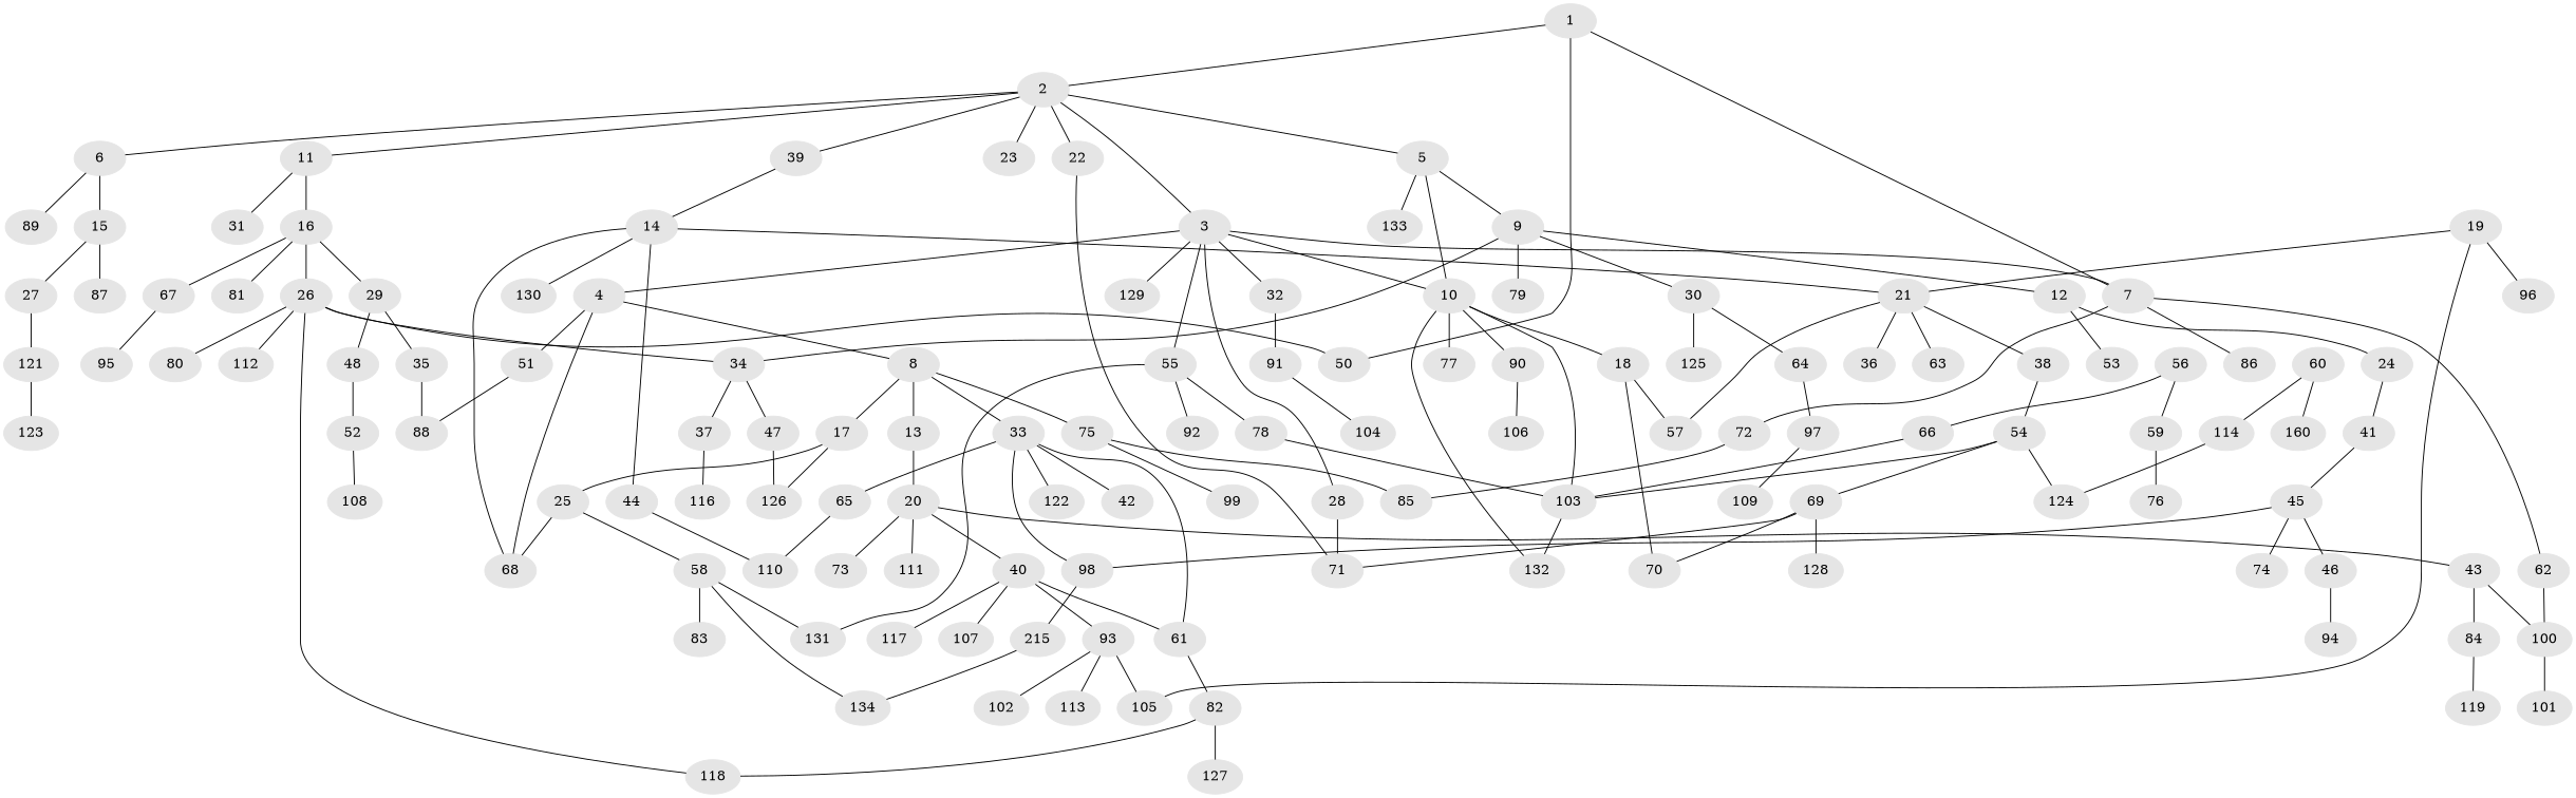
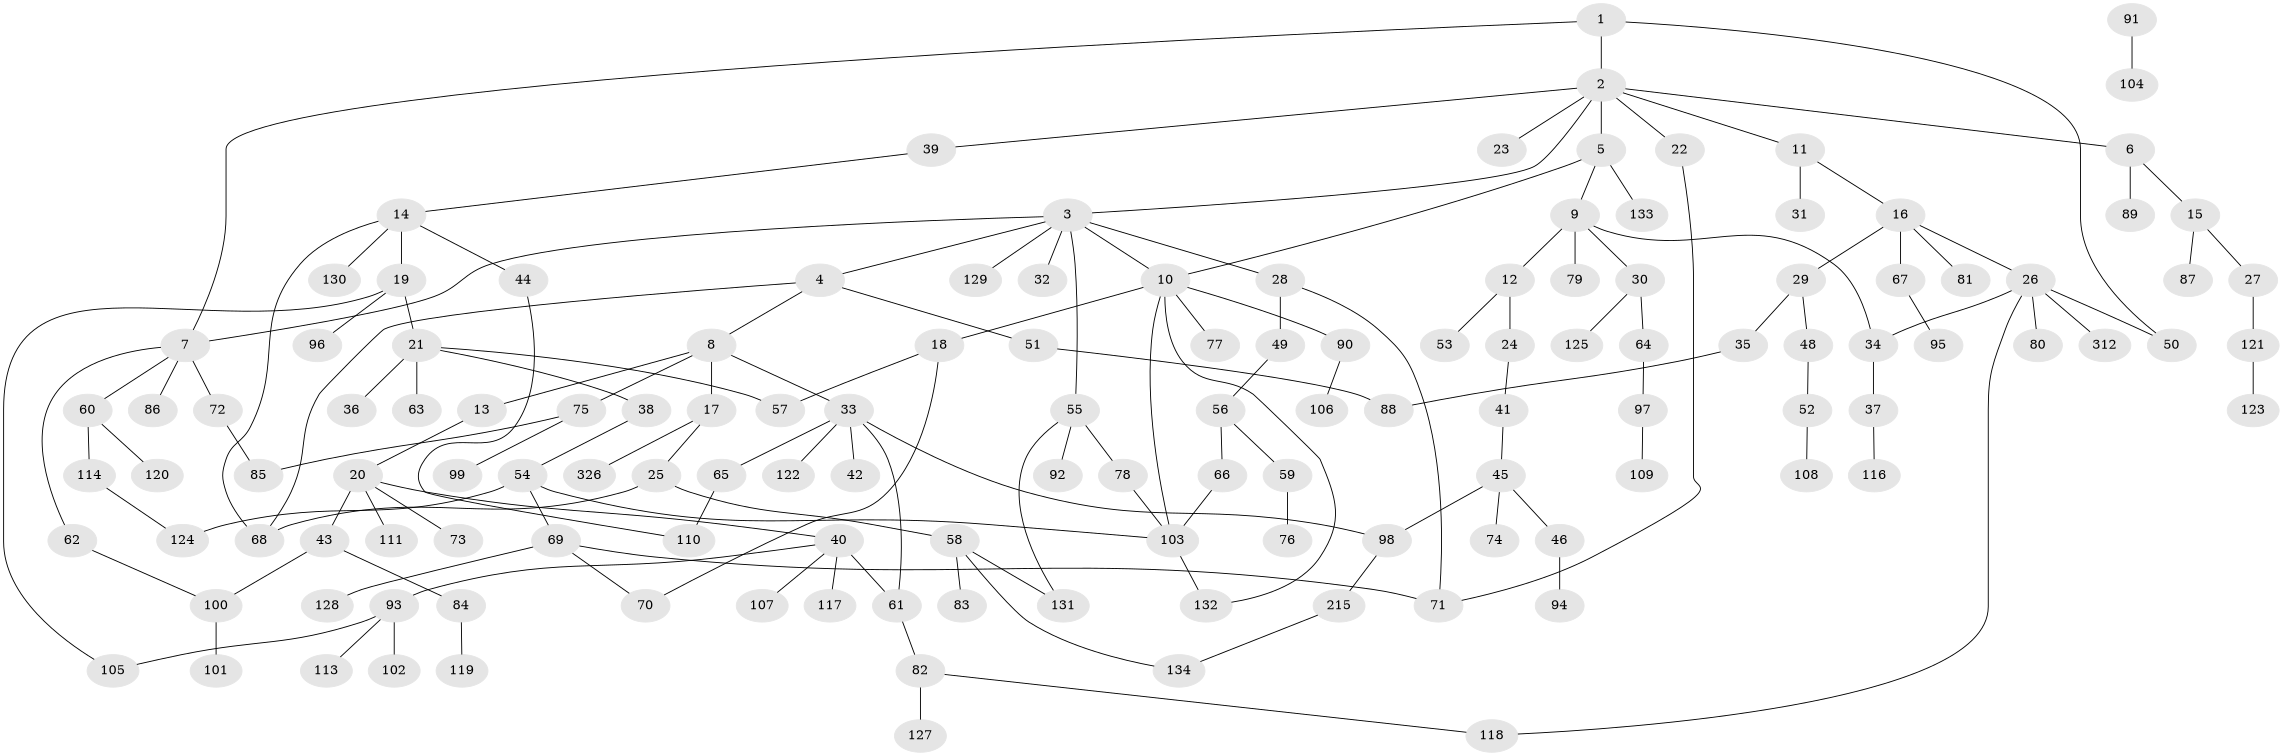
  graph {
    node [color=gray90 style=filled]
    1
    2
    7
    50
    3
    5
    6
    11
    22
    23
    39
    60
    62
    72
    86
    4
    10
    28
    32
    55
    129
    9
    133
    15
    89
    16
    31
    71
    14
    8
    51
    68
    18
    77
    90
    103
    132
+   49
    91
    78
    92
    131
    13
    17
    33
    75
    88
    12
    30
    34
    79
    27
    87
    114
-   120 [label=160]
+   120
    100
    85
    20
    25
-   126
+   126 [label=326]
    42
    61
    65
    98
    122
    99
    24
    53
    64
    125
    37
-   47
    57
    70
    106
    19
    44
    130
    26
    29
    67
    81
    41
    40
    43
    73
    111
    21
    96
    105
    110
    121
    80
-   112
+   112 [label=312]
    118
    35
    48
    95
    58
    36
    38
    63
    93
    107
    117
    84
    54
    45
    83
    134
    123
    56
    52
    97
    104
    82
    n117 [label=215]
    116
    69
    124
    102
    113
    46
    74
    119
    101
    94
    108
    59
    66
    128
    76
    127
    109
    1 -- 2
    1 -- 7
    1 -- 50
    2 -- 3
    2 -- 5
    2 -- 6
    2 -- 11
    2 -- 22
    2 -- 23
    2 -- 39
+   7 -- 60
    7 -- 62
    7 -- 72
    7 -- 86
    3 -- 7
    3 -- 4
    3 -- 10
    3 -- 28
    3 -- 32
    3 -- 55
    3 -- 129
    5 -- 10
    5 -- 9
    5 -- 133
    6 -- 15
    6 -- 89
    11 -- 16
    11 -- 31
    22 -- 71
    39 -- 14
    60 -- 114
    60 -- 120
    62 -- 100
    72 -- 85
    4 -- 8
    4 -- 51
    4 -- 68
    10 -- 18
    10 -- 77
    10 -- 90
    10 -- 103
    10 -- 132
    28 -- 71
-   32 -- 91
+   28 -- 49
    55 -- 78
    55 -- 92
    55 -- 131
    9 -- 12
    9 -- 30
    9 -- 34
    9 -- 79
    15 -- 27
    15 -- 87
    16 -- 26
    16 -- 29
    16 -- 67
    16 -- 81
    14 -- 68
-   14 -- 21
+   14 -- 19
    14 -- 44
    14 -- 130
    8 -- 13
    8 -- 17
    8 -- 33
    8 -- 75
    51 -- 88
    18 -- 57
    18 -- 70
    90 -- 106
    103 -- 132
+   49 -- 56
    91 -- 104
    78 -- 103
    13 -- 20
    17 -- 25
    17 -- 126
    33 -- 42
    33 -- 61
    33 -- 65
    33 -- 98
    33 -- 122
    75 -- 85
    75 -- 99
    12 -- 24
    12 -- 53
    30 -- 64
    30 -- 125
    34 -- 37
-   34 -- 47
    27 -- 121
    114 -- 124
    100 -- 101
    20 -- 40
    20 -- 43
    20 -- 73
    20 -- 111
    25 -- 68
    25 -- 58
    61 -- 82
    65 -- 110
    98 -- n117
    24 -- 41
    64 -- 97
    37 -- 116
-   47 -- 126
    19 -- 21
    19 -- 96
    19 -- 105
    44 -- 110
    26 -- 50
    26 -- 34
    26 -- 80
    26 -- 112
    26 -- 118
    29 -- 35
    29 -- 48
    67 -- 95
    41 -- 45
    40 -- 61
    40 -- 93
    40 -- 107
    40 -- 117
    43 -- 100
    43 -- 84
    21 -- 57
    21 -- 36
    21 -- 38
    21 -- 63
    121 -- 123
    35 -- 88
    48 -- 52
    58 -- 131
    58 -- 83
    58 -- 134
    38 -- 54
    93 -- 105
    93 -- 102
    93 -- 113
    84 -- 119
    54 -- 103
    54 -- 69
    54 -- 124
    45 -- 98
    45 -- 46
    45 -- 74
    56 -- 59
    56 -- 66
    52 -- 108
    97 -- 109
    82 -- 118
    82 -- 127
    n117 -- 134
    69 -- 71
    69 -- 70
    69 -- 128
    46 -- 94
    59 -- 76
    66 -- 103
  }
